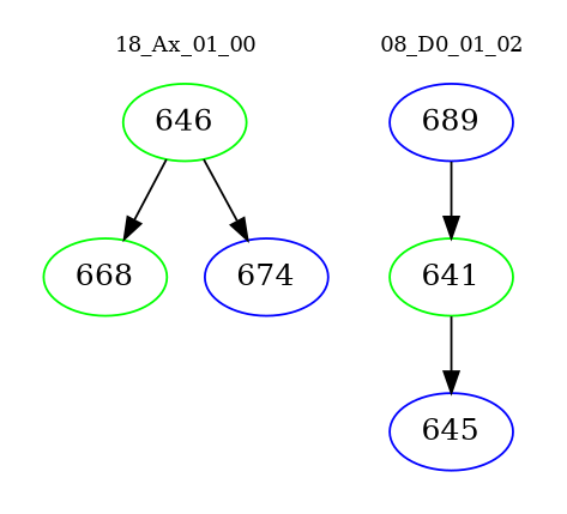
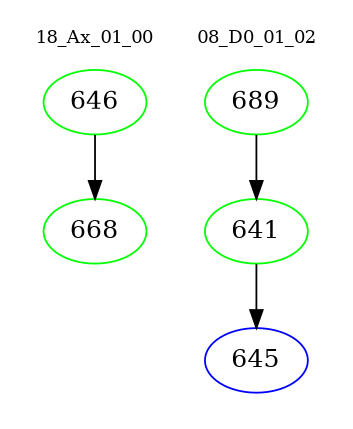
  digraph {
    node [color=green]
    edge [color=black]
    n1 [label=668]
    n2 [label=646]
-   n3 [color=blue label=674]
-   n4 [color=blue label=689]
+   n4 [label=689]
    n5 [label=641]
    n6 [color=blue label=645]
    subgraph cluster_1 {
      color=white
      fontsize=10
      label="18_Ax_01_00"
      n1
      n2
-     n3
    }
    subgraph cluster_2 {
      color=white
      fontsize=10
      label="08_D0_01_02"
      n4
      n5
      n6
    }
    n2 -> n1
-   n2 -> n3
    n4 -> n5
    n5 -> n6
  }
